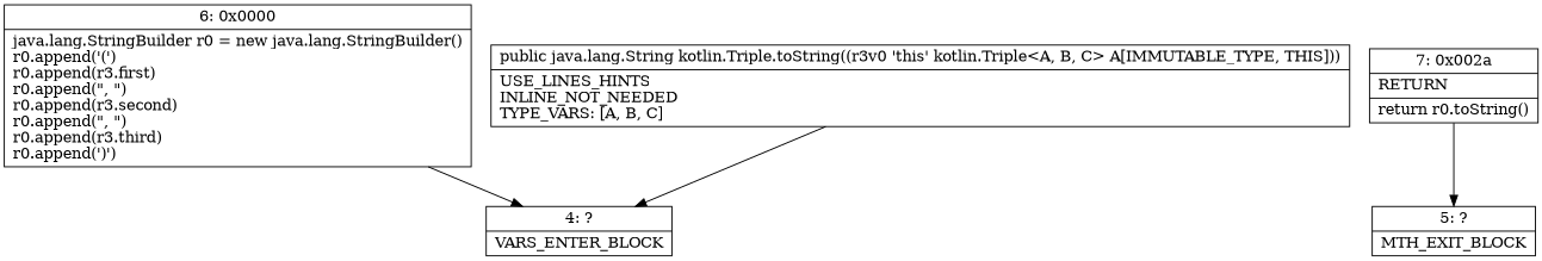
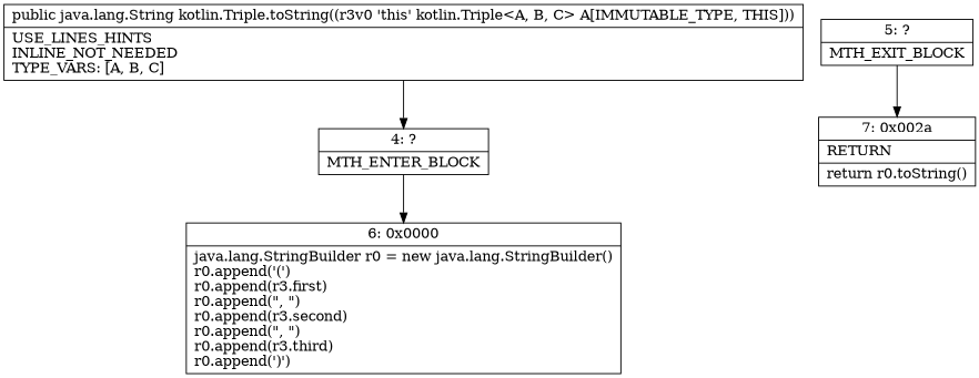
  digraph {
    node [shape=record]
-   n1 [label="{4\:\ ?|VARS_ENTER_BLOCK\l}"]
+   n1 [label="{4\:\ ?|MTH_ENTER_BLOCK\l}"]
    n2 [label="{6\:\ 0x0000|java.lang.StringBuilder r0 = new java.lang.StringBuilder()\lr0.append('(')\lr0.append(r3.first)\lr0.append(\", \")\lr0.append(r3.second)\lr0.append(\", \")\lr0.append(r3.third)\lr0.append(')')\l}"]
    n3 [label="{7\:\ 0x002a|RETURN\l|return r0.toString()\l}"]
    n4 [label="{5\:\ ?|MTH_EXIT_BLOCK\l}"]
    n5 [label="{public java.lang.String kotlin.Triple.toString((r3v0 'this' kotlin.Triple\<A, B, C\> A[IMMUTABLE_TYPE, THIS]))  | USE_LINES_HINTS\lINLINE_NOT_NEEDED\lTYPE_VARS: [A, B, C]\l}"]
-   n2 -> n1
-   n3 -> n4
+   n1 -> n2
+   n4 -> n3
    n5 -> n1
  }
